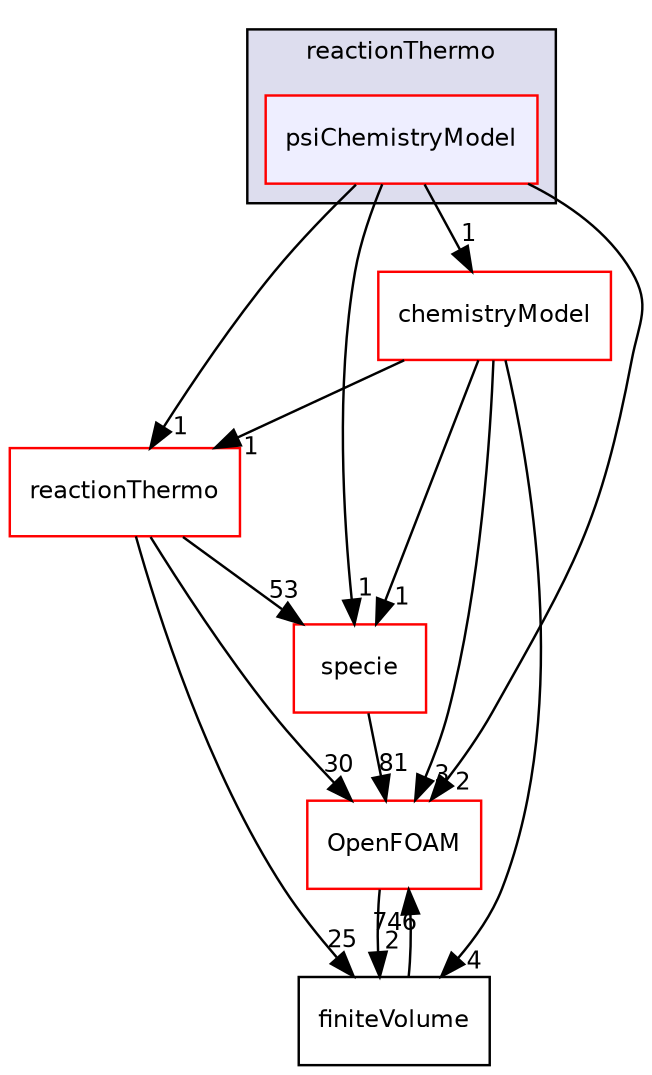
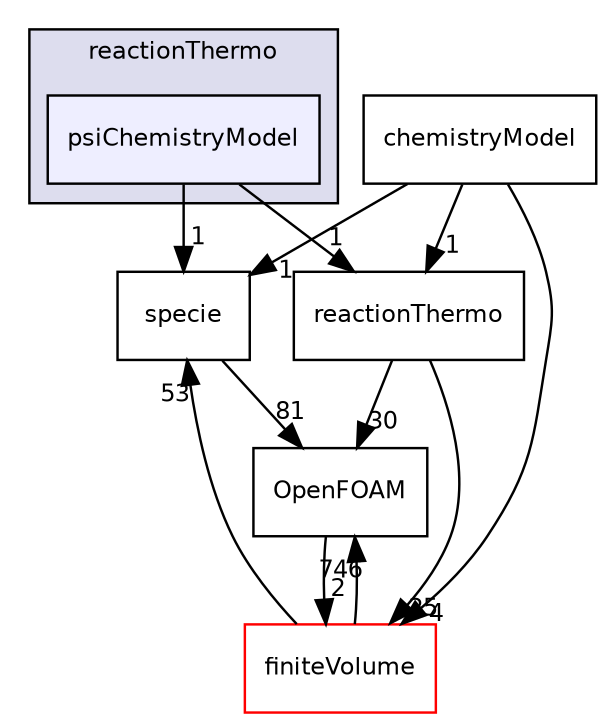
  digraph {
    compound=true
    node [fontname=Helvetica fontsize=10 shape=box color=red]
    edge [headlabel=1 labeldistance=1.5 labelfontname=Helvetica labelfontsize=10]
-   n1 [fillcolor="#eeeeff" label=psiChemistryModel pencolor=black style=filled]
-   n2 [label=specie]
-   n3 [label=OpenFOAM]
-   n4 [label=reactionThermo]
-   n5 [label=chemistryModel]
-   n6 [color=black label=finiteVolume]
+   n1 [fillcolor="#eeeeff" label=psiChemistryModel pencolor=black style=filled color=""]
+   n2 [color=black label=specie]
+   n3 [color=black label=OpenFOAM]
+   n4 [color=black label=reactionThermo]
+   n5 [label=chemistryModel color=""]
+   n6 [label=finiteVolume]
    subgraph cluster_1 {
      bgcolor="#ddddee"
      fontname=Helvetica
      fontsize=10
      label=reactionThermo
      pencolor=black
      n1
    }
    n1 -> n2
-   n1 -> n3 [headlabel=2]
    n1 -> n4
-   n1 -> n5
    n2 -> n3 [headlabel=81]
    n3 -> n6 [headlabel=2]
-   n4 -> n2 [headlabel=53]
+   n6 -> n2 [headlabel=53]
    n4 -> n3 [headlabel=30]
    n4 -> n6 [headlabel=25]
    n5 -> n2
-   n5 -> n3 [headlabel=3]
    n5 -> n4
    n5 -> n6 [headlabel=4]
    n6 -> n3 [headlabel=746]
  }
